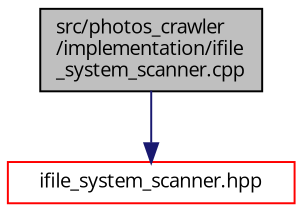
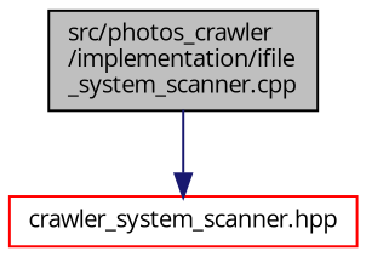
  digraph {
    fontname="Open Sans"
    node [fontname="Open Sans" fontsize=10 shape=record style=filled]
    n1 [color=black fillcolor=grey75 fontcolor=black height=0.2 label="src/photos_crawler\l/implementation/ifile\l_system_scanner.cpp" width=0.4]
-   n2 [color=red fillcolor=white height=0.2 label="ifile_system_scanner.hpp" width=0.4]
+   n2 [color=red fillcolor=white height=0.2 label="crawler_system_scanner.hpp" width=0.4]
    n1 -> n2 [color=midnightblue fontname="Open Sans" fontsize=10 labelfontname=Helvetica labelfontsize=10 style=solid]
  }
